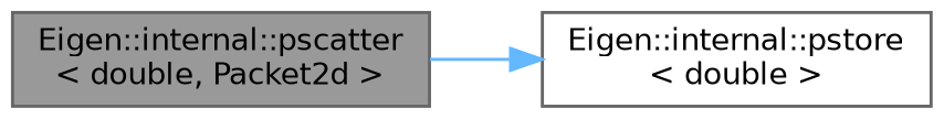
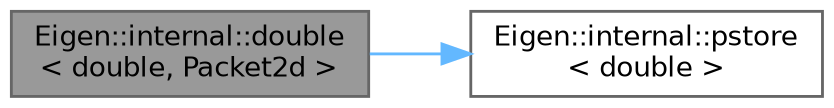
  digraph {
    rankdir=LR
    node [fontname=Helvetica fontsize=10 shape=box style=filled]
-   n1 [color=gray40 fillcolor=grey60 fontcolor=black height=0.2 label="Eigen::internal::pscatter\l\< double, Packet2d \>" width=0.4]
+   n1 [color=gray40 fillcolor=grey60 fontcolor=black height=0.2 label="Eigen::internal::double\l\< double, Packet2d \>" width=0.4]
    n2 [color=grey40 fillcolor=white height=0.2 label="Eigen::internal::pstore\l\< double \>" width=0.4]
    n1 -> n2 [color=steelblue1 fontname=Helvetica fontsize=10 labelfontname=Helvetica labelfontsize=10 style=solid]
  }
